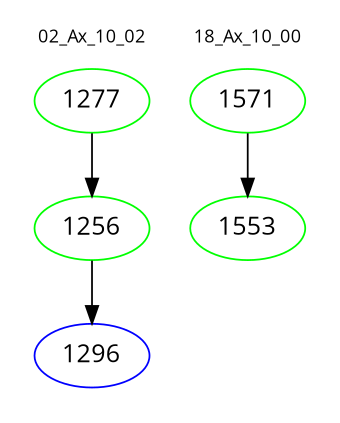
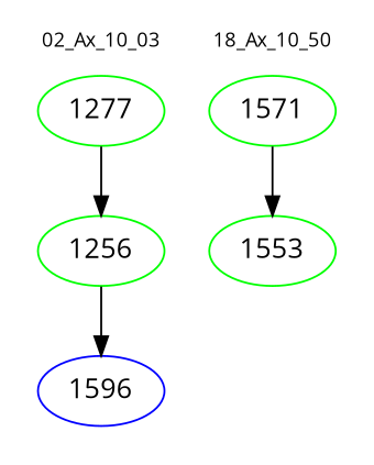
  digraph {
    fontname="Open Sans"
    node [color=green fontname="Open Sans"]
    edge [color=black fontname="Open Sans"]
    n1 [label=1277]
    n2 [label=1256]
-   n3 [color=blue label=1296]
+   n3 [color=blue label=1596]
    n4 [label=1571]
    n5 [label=1553]
    subgraph cluster_1 {
      color=white
      fontsize=10
-     label="02_Ax_10_02"
+     label="02_Ax_10_03"
      n1
      n2
      n3
    }
    subgraph cluster_2 {
      color=white
      fontsize=10
-     label="18_Ax_10_00"
+     label="18_Ax_10_50"
      n4
      n5
    }
    n1 -> n2
    n2 -> n3
    n4 -> n5
  }
